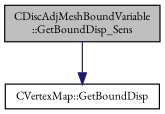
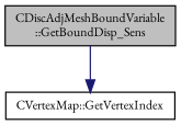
  digraph {
    rankdir=TB
    fontname="EB Garamond"
    node [color=black fontname="EB Garamond" fontsize=10 shape=record style=filled]
    n1 [fillcolor=grey75 fontcolor=black height=0.2 label="CDiscAdjMeshBoundVariable\l::GetBoundDisp_Sens" width=0.4]
-   n2 [fillcolor=white height=0.2 label="CVertexMap::GetBoundDisp" width=0.4]
+   n2 [fillcolor=white height=0.2 label="CVertexMap::GetVertexIndex" width=0.4]
    n1 -> n2 [color=midnightblue fontname="EB Garamond" fontsize=10 labelfontname=Helvetica labelfontsize=10 style=solid]
  }
